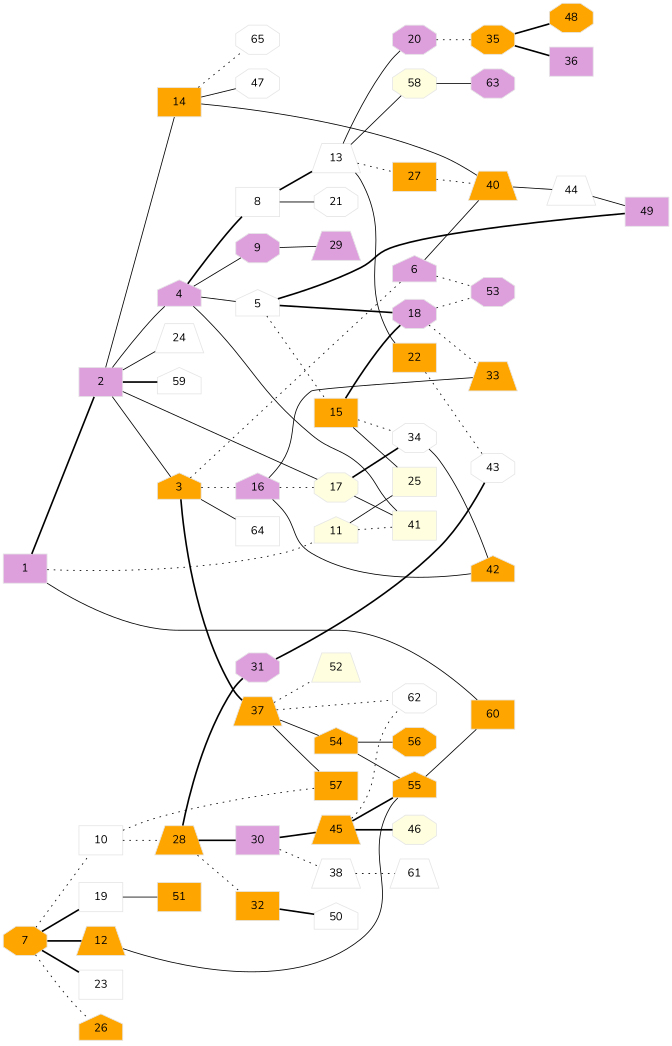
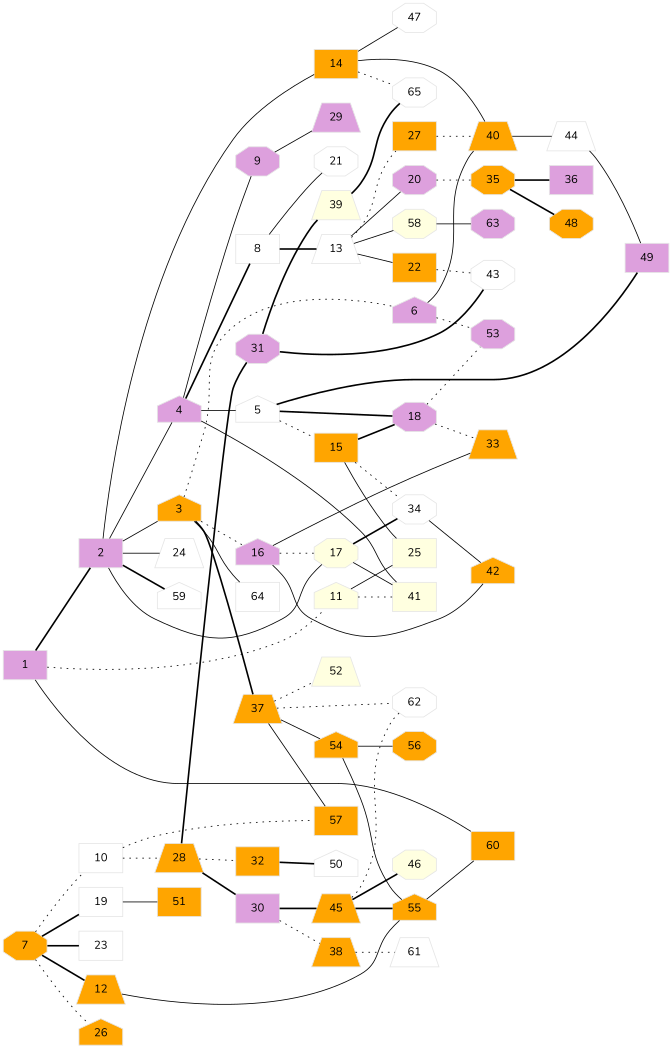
  graph {
    fontname=Nunito
    rankdir=LR
    node [color=gray90 fillcolor=orange fontname=Nunito shape=box style=filled]
    edge [fontname=Nunito style=solid]
    1 [fillcolor=plum]
    2 [fillcolor=plum]
    11 [fillcolor=lightyellow shape=house]
    60
    3 [shape=house]
    4 [fillcolor=plum shape=house]
    14
    17 [fillcolor=lightyellow shape=octagon]
    24 [fillcolor=white shape=trapezium]
    59 [fillcolor=white shape=house]
    25 [fillcolor=lightyellow]
    41 [fillcolor=lightyellow]
    6 [fillcolor=plum shape=house]
    16 [fillcolor=plum shape=house]
    37 [shape=trapezium]
    64 [fillcolor=white]
    5 [fillcolor=white shape=house]
    8 [fillcolor=white]
    9 [fillcolor=plum shape=octagon]
    40 [shape=trapezium]
    47 [fillcolor=white shape=octagon]
    65 [fillcolor=white shape=octagon]
    34 [fillcolor=white shape=octagon]
    53 [fillcolor=plum shape=octagon]
    33 [shape=trapezium]
    42 [shape=house]
    57
    52 [fillcolor=lightyellow shape=trapezium]
    54 [shape=house]
    62 [fillcolor=white shape=octagon]
    15
    49 [fillcolor=plum]
    18 [fillcolor=plum shape=octagon]
    13 [fillcolor=white shape=trapezium]
    21 [fillcolor=white shape=octagon]
    29 [fillcolor=plum shape=trapezium]
    7 [shape=octagon]
    10 [fillcolor=white]
    12 [shape=trapezium]
    19 [fillcolor=white]
    23 [fillcolor=white]
    26 [shape=house]
    44 [fillcolor=white shape=trapezium]
    28 [shape=trapezium]
    55 [shape=house]
    51
    20 [fillcolor=plum shape=octagon]
    22
    27
    58 [fillcolor=lightyellow shape=octagon]
    30 [fillcolor=plum]
    31 [fillcolor=plum shape=octagon]
    32
    35 [shape=octagon]
    43 [fillcolor=white shape=octagon]
    63 [fillcolor=plum shape=octagon]
    36 [fillcolor=plum]
    48 [shape=octagon]
-   38 [fillcolor=white shape=trapezium]
+   38 [shape=trapezium]
    45 [shape=trapezium]
+   39 [fillcolor=lightyellow shape=trapezium]
    50 [fillcolor=white shape=house]
    61 [fillcolor=white shape=trapezium]
    46 [fillcolor=lightyellow shape=octagon]
    56 [shape=octagon]
    1 -- 2 [style=bold]
    1 -- 11 [style=dotted]
    1 -- 60
    2 -- 3
    2 -- 4
    2 -- 14
    2 -- 17
    2 -- 24
    2 -- 59 [style=bold]
    11 -- 25
    11 -- 41 [style=dotted]
    3 -- 6 [style=dotted]
    3 -- 16 [style=dotted]
    3 -- 37 [style=bold]
    3 -- 64
    4 -- 41
    4 -- 5
    4 -- 8 [style=bold]
    4 -- 9
    14 -- 40
    14 -- 47
    14 -- 65 [style=dotted]
    17 -- 41
    17 -- 34 [style=bold]
    6 -- 40
    6 -- 53 [style=dotted]
    16 -- 17 [style=dotted]
    16 -- 33
    16 -- 42
    37 -- 57
    37 -- 52 [style=dotted]
    37 -- 54
    37 -- 62 [style=dotted]
    5 -- 15 [style=dotted]
    5 -- 49 [style=bold]
    5 -- 18 [style=bold]
    8 -- 13 [style=bold]
    8 -- 21
    9 -- 29
    40 -- 44
    34 -- 42
    54 -- 55
    54 -- 56
    15 -- 25
    15 -- 34 [style=dotted]
    15 -- 18 [style=bold]
    18 -- 53 [style=dotted]
    18 -- 33 [style=dotted]
    13 -- 20
    13 -- 22
    13 -- 27 [style=dotted]
    13 -- 58
    7 -- 10 [style=dotted]
    7 -- 12 [style=bold]
    7 -- 19 [style=bold]
    7 -- 23 [style=bold]
    7 -- 26 [style=dotted]
    10 -- 57 [style=dotted]
    10 -- 28 [style=dotted]
    12 -- 55
    19 -- 51
    44 -- 49
    28 -- 30 [style=bold]
    28 -- 31 [style=bold]
    28 -- 32 [style=dotted]
    55 -- 60
    20 -- 35 [style=dotted]
    22 -- 43 [style=dotted]
    27 -- 40 [style=dotted]
    58 -- 63
    30 -- 38 [style=dotted]
    30 -- 45 [style=bold]
    31 -- 43 [style=bold]
+   31 -- 39 [style=bold]
    32 -- 50 [style=bold]
    35 -- 36 [style=bold]
    35 -- 48 [style=bold]
    38 -- 61 [style=dotted]
    45 -- 62 [style=dotted]
    45 -- 55 [style=bold]
    45 -- 46 [style=bold]
+   39 -- 65 [style=bold]
  }
